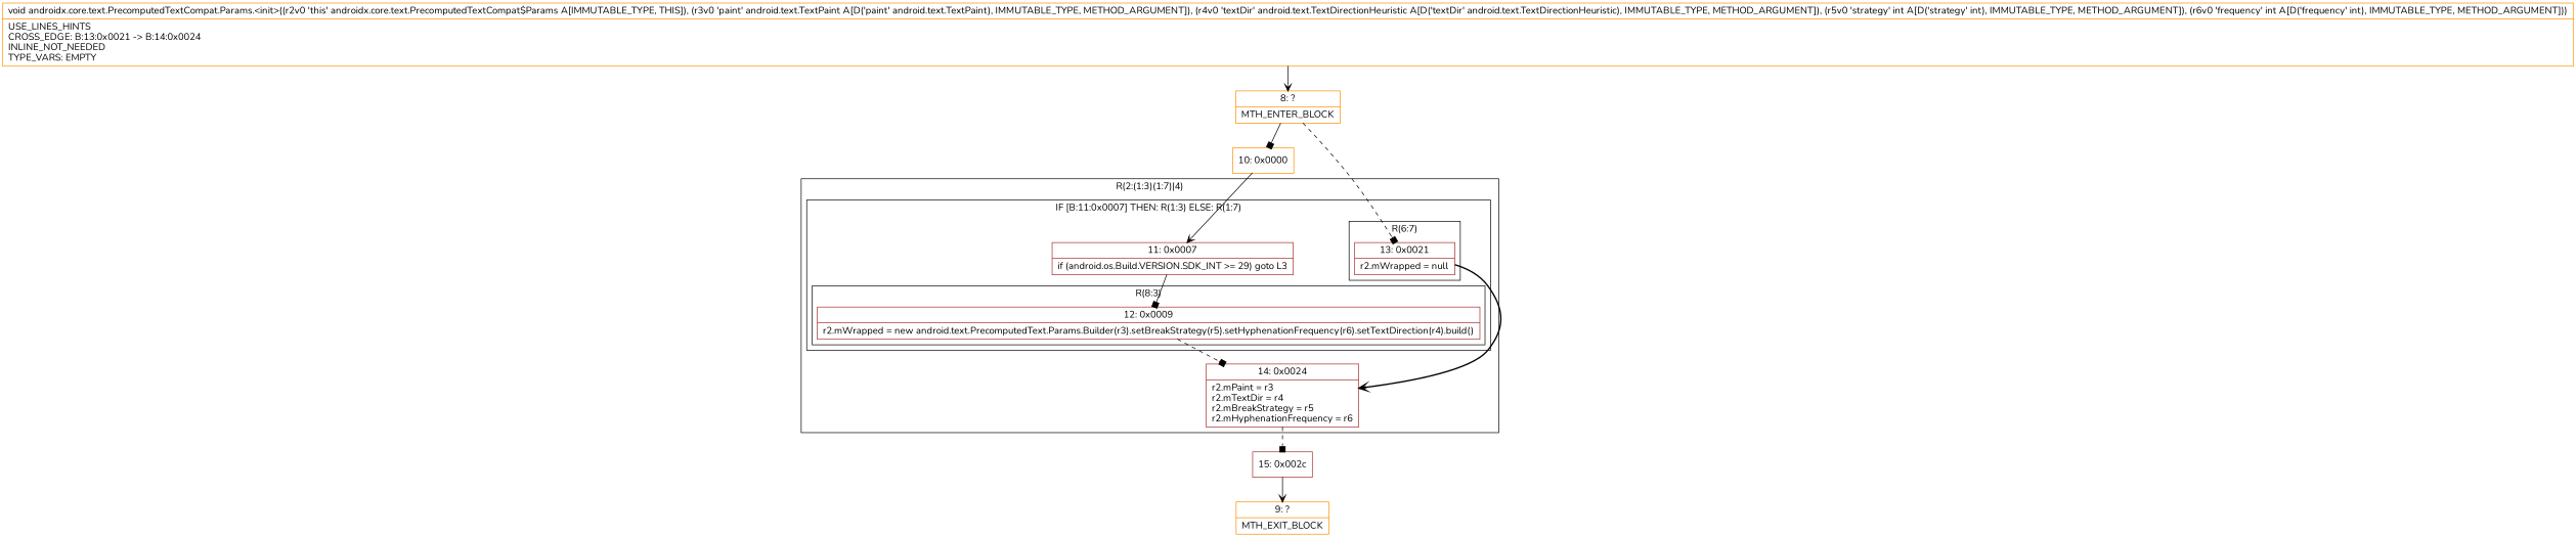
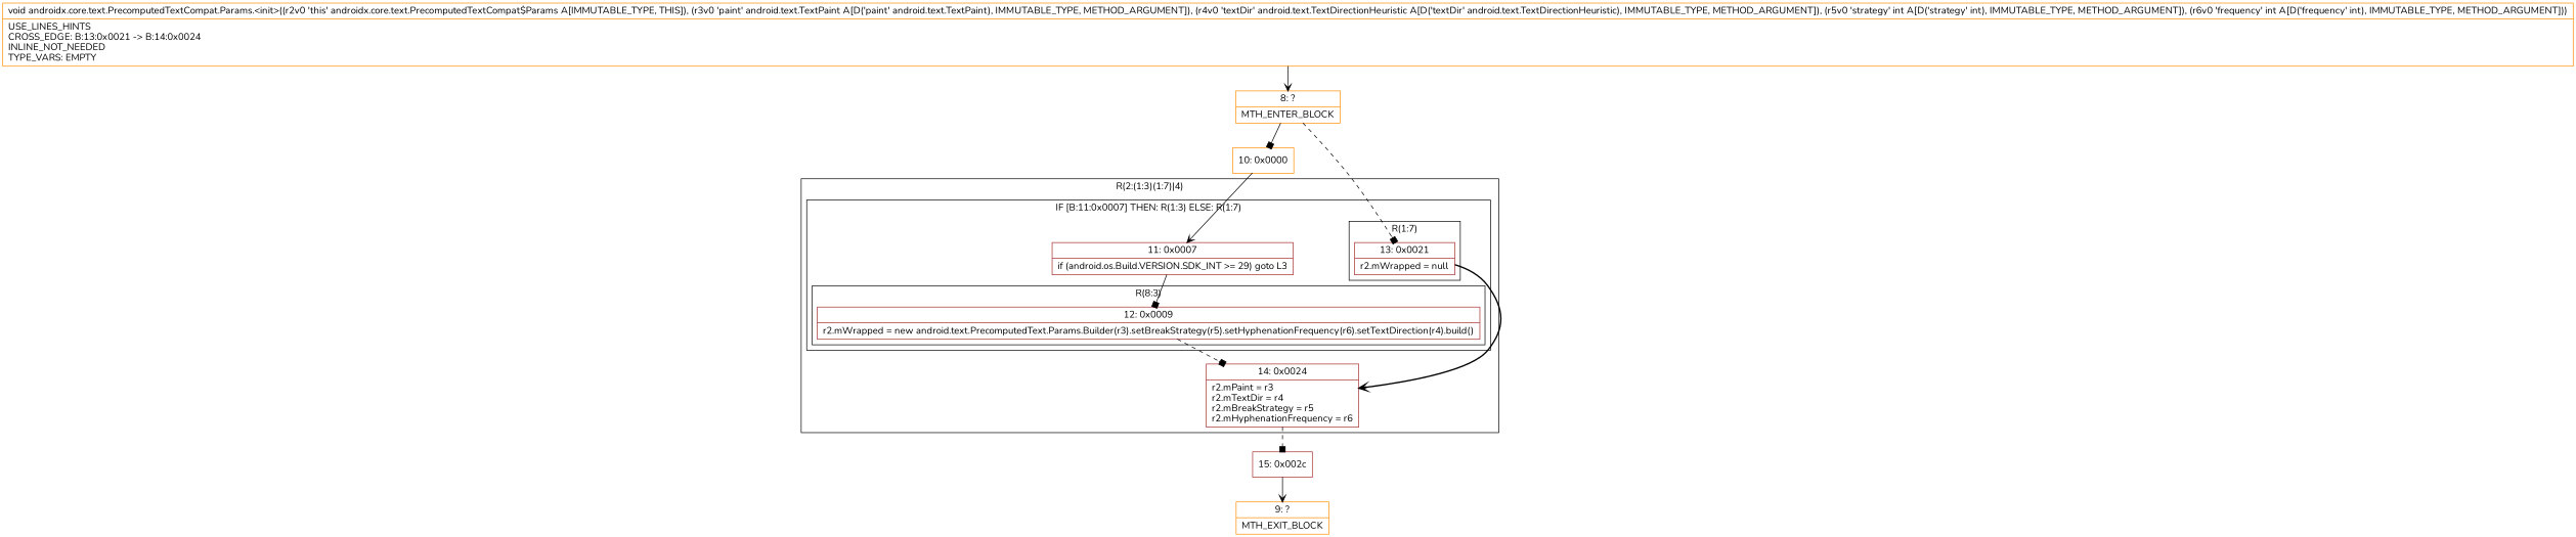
  digraph {
    fontname=Nunito
    node [color=brown fontname=Nunito shape=record]
    edge [arrowhead=box fontname=Nunito style=solid]
    n1 [label="{12\:\ 0x0009|r2.mWrapped = new android.text.PrecomputedText.Params.Builder(r3).setBreakStrategy(r5).setHyphenationFrequency(r6).setTextDirection(r4).build()\l}"]
    n2 [label="{13\:\ 0x0021|r2.mWrapped = null\l}"]
    n3 [label="{11\:\ 0x0007|if (android.os.Build.VERSION.SDK_INT \>= 29) goto L3\l}"]
    n4 [label="{14\:\ 0x0024|r2.mPaint = r3\lr2.mTextDir = r4\lr2.mBreakStrategy = r5\lr2.mHyphenationFrequency = r6\l}"]
    n5 [label="{15\:\ 0x002c}"]
    n6 [color=darkorange label="{9\:\ ?|MTH_EXIT_BLOCK\l}"]
    n7 [color=darkorange label="{8\:\ ?|MTH_ENTER_BLOCK\l}"]
    n8 [color=darkorange label="{10\:\ 0x0000}"]
    n9 [color=darkorange label="{void androidx.core.text.PrecomputedTextCompat.Params.\<init\>((r2v0 'this' androidx.core.text.PrecomputedTextCompat$Params A[IMMUTABLE_TYPE, THIS]), (r3v0 'paint' android.text.TextPaint A[D('paint' android.text.TextPaint), IMMUTABLE_TYPE, METHOD_ARGUMENT]), (r4v0 'textDir' android.text.TextDirectionHeuristic A[D('textDir' android.text.TextDirectionHeuristic), IMMUTABLE_TYPE, METHOD_ARGUMENT]), (r5v0 'strategy' int A[D('strategy' int), IMMUTABLE_TYPE, METHOD_ARGUMENT]), (r6v0 'frequency' int A[D('frequency' int), IMMUTABLE_TYPE, METHOD_ARGUMENT]))  | USE_LINES_HINTS\lCROSS_EDGE: B:13:0x0021 \-\> B:14:0x0024\lINLINE_NOT_NEEDED\lTYPE_VARS: EMPTY\l}"]
    subgraph cluster_1 {
      label="R(2:(1:3)(1:7)|4)"
      n4
      subgraph cluster_2 {
        label="IF [B:11:0x0007] THEN: R(1:3) ELSE: R(1:7)"
        n3
        subgraph cluster_3 {
          label="R(8:3)"
          n1
        }
        subgraph cluster_4 {
-         label="R(6:7)"
+         label="R(1:7)"
          n2
        }
      }
    }
    n1 -> n4 [style=dashed]
    n2 -> n4 [arrowhead=vee style=bold]
    n3 -> n1
    n4 -> n5 [style=dashed]
    n5 -> n6 [arrowhead=vee]
    n7 -> n2 [style=dashed]
    n7 -> n8
    n8 -> n3 [arrowhead=vee]
    n9 -> n7 [arrowhead=vee]
  }
